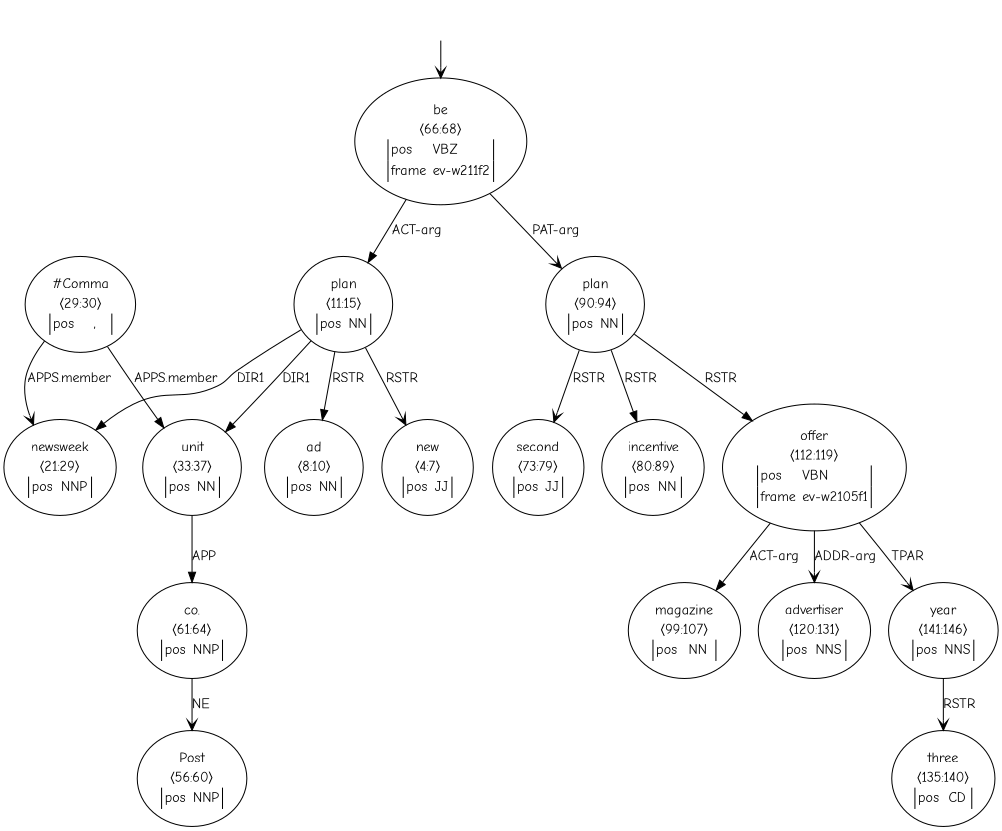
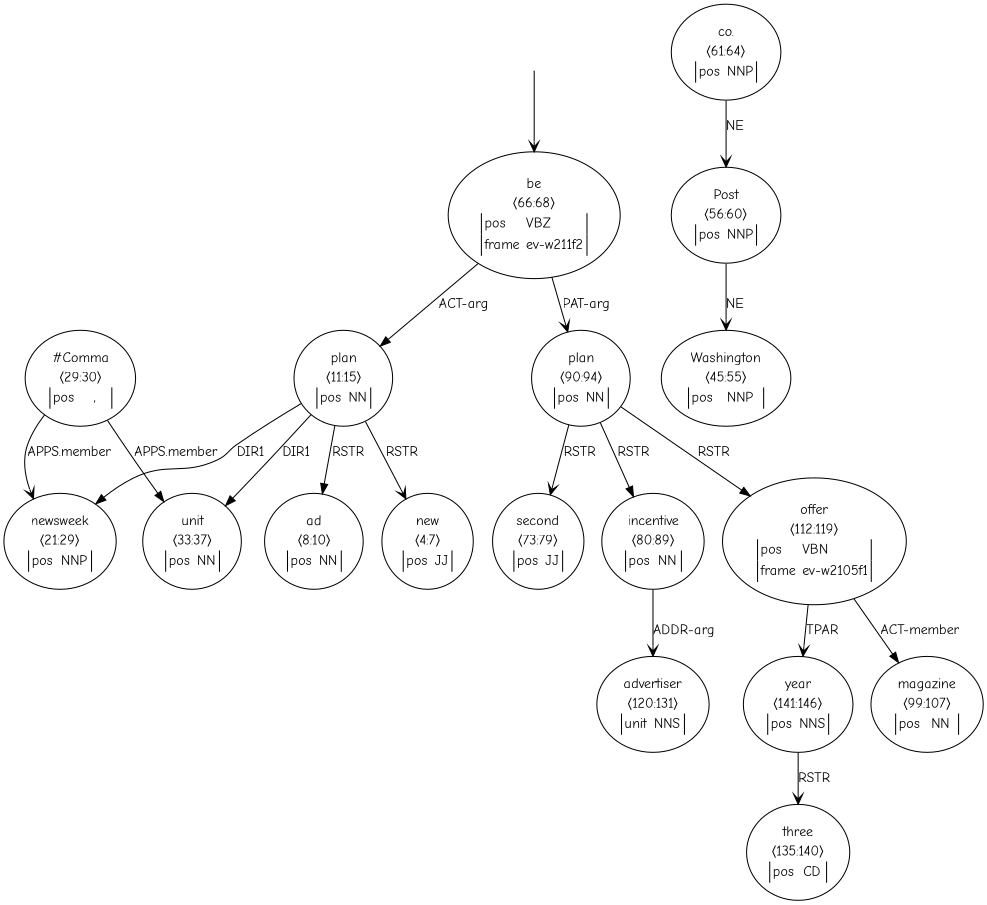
  digraph {
    fontname="Comic Neue"
    node [fontname="Comic Neue"]
    edge [arrowhead=vee fontname="Comic Neue"]
    top [style=invis]
    n2 [label=<<table align="center" border="0" cellspacing="0"><tr><td colspan="2">be</td></tr><tr><td colspan="2">〈66:68〉</td></tr><tr><td sides="l" border="1" align="left">pos</td><td sides="r" border="1" align="left">VBZ</td></tr><tr><td sides="l" border="1" align="left">frame</td><td sides="r" border="1" align="left">ev-w211f2</td></tr></table>>]
    n3 [label=<<table align="center" border="0" cellspacing="0"><tr><td colspan="2">plan</td></tr><tr><td colspan="2">〈11:15〉</td></tr><tr><td sides="l" border="1" align="left">pos</td><td sides="r" border="1" align="left">NN</td></tr></table>>]
    n4 [label=<<table align="center" border="0" cellspacing="0"><tr><td colspan="2">plan</td></tr><tr><td colspan="2">〈90:94〉</td></tr><tr><td sides="l" border="1" align="left">pos</td><td sides="r" border="1" align="left">NN</td></tr></table>>]
    n5 [label=<<table align="center" border="0" cellspacing="0"><tr><td colspan="2">new</td></tr><tr><td colspan="2">〈4:7〉</td></tr><tr><td sides="l" border="1" align="left">pos</td><td sides="r" border="1" align="left">JJ</td></tr></table>>]
    n6 [label=<<table align="center" border="0" cellspacing="0"><tr><td colspan="2">ad</td></tr><tr><td colspan="2">〈8:10〉</td></tr><tr><td sides="l" border="1" align="left">pos</td><td sides="r" border="1" align="left">NN</td></tr></table>>]
    n7 [label=<<table align="center" border="0" cellspacing="0"><tr><td colspan="2">newsweek</td></tr><tr><td colspan="2">〈21:29〉</td></tr><tr><td sides="l" border="1" align="left">pos</td><td sides="r" border="1" align="left">NNP</td></tr></table>>]
    n8 [label=<<table align="center" border="0" cellspacing="0"><tr><td colspan="2">unit</td></tr><tr><td colspan="2">〈33:37〉</td></tr><tr><td sides="l" border="1" align="left">pos</td><td sides="r" border="1" align="left">NN</td></tr></table>>]
    n9 [label=<<table align="center" border="0" cellspacing="0"><tr><td colspan="2">second</td></tr><tr><td colspan="2">〈73:79〉</td></tr><tr><td sides="l" border="1" align="left">pos</td><td sides="r" border="1" align="left">JJ</td></tr></table>>]
    n10 [label=<<table align="center" border="0" cellspacing="0"><tr><td colspan="2">incentive</td></tr><tr><td colspan="2">〈80:89〉</td></tr><tr><td sides="l" border="1" align="left">pos</td><td sides="r" border="1" align="left">NN</td></tr></table>>]
    n11 [label=<<table align="center" border="0" cellspacing="0"><tr><td colspan="2">offer</td></tr><tr><td colspan="2">〈112:119〉</td></tr><tr><td sides="l" border="1" align="left">pos</td><td sides="r" border="1" align="left">VBN</td></tr><tr><td sides="l" border="1" align="left">frame</td><td sides="r" border="1" align="left">ev-w2105f1</td></tr></table>>]
    n12 [label=<<table align="center" border="0" cellspacing="0"><tr><td colspan="2">co.</td></tr><tr><td colspan="2">〈61:64〉</td></tr><tr><td sides="l" border="1" align="left">pos</td><td sides="r" border="1" align="left">NNP</td></tr></table>>]
    n13 [label=<<table align="center" border="0" cellspacing="0"><tr><td colspan="2">#Comma</td></tr><tr><td colspan="2">〈29:30〉</td></tr><tr><td sides="l" border="1" align="left">pos</td><td sides="r" border="1" align="left">,</td></tr></table>>]
    n14 [label=<<table align="center" border="0" cellspacing="0"><tr><td colspan="2">Post</td></tr><tr><td colspan="2">〈56:60〉</td></tr><tr><td sides="l" border="1" align="left">pos</td><td sides="r" border="1" align="left">NNP</td></tr></table>>]
+   n15 [label=<<table align="center" border="0" cellspacing="0"><tr><td colspan="2">Washington</td></tr><tr><td colspan="2">〈45:55〉</td></tr><tr><td sides="l" border="1" align="left">pos</td><td sides="r" border="1" align="left">NNP</td></tr></table>>]
    n16 [label=<<table align="center" border="0" cellspacing="0"><tr><td colspan="2">magazine</td></tr><tr><td colspan="2">〈99:107〉</td></tr><tr><td sides="l" border="1" align="left">pos</td><td sides="r" border="1" align="left">NN</td></tr></table>>]
-   n17 [label=<<table align="center" border="0" cellspacing="0"><tr><td colspan="2">advertiser</td></tr><tr><td colspan="2">〈120:131〉</td></tr><tr><td sides="l" border="1" align="left">pos</td><td sides="r" border="1" align="left">NNS</td></tr></table>>]
+   n17 [label=<<table align="center" border="0" cellspacing="0"><tr><td colspan="2">advertiser</td></tr><tr><td colspan="2">〈120:131〉</td></tr><tr><td sides="l" border="1" align="left">unit</td><td sides="r" border="1" align="left">NNS</td></tr></table>>]
    n18 [label=<<table align="center" border="0" cellspacing="0"><tr><td colspan="2">year</td></tr><tr><td colspan="2">〈141:146〉</td></tr><tr><td sides="l" border="1" align="left">pos</td><td sides="r" border="1" align="left">NNS</td></tr></table>>]
    n19 [label=<<table align="center" border="0" cellspacing="0"><tr><td colspan="2">three</td></tr><tr><td colspan="2">〈135:140〉</td></tr><tr><td sides="l" border="1" align="left">pos</td><td sides="r" border="1" align="left">CD</td></tr></table>>]
    top -> n2
    n2 -> n3 [arrowhead=normal label="ACT-arg"]
    n2 -> n4 [label="PAT-arg"]
    n3 -> n5 [label=RSTR]
    n3 -> n6 [arrowhead=normal label=RSTR]
    n3 -> n7 [arrowhead=normal label=DIR1]
    n3 -> n8 [arrowhead=normal label=DIR1]
    n4 -> n9 [label=RSTR]
    n4 -> n10 [arrowhead=normal label=RSTR]
    n4 -> n11 [arrowhead=normal label=RSTR]
-   n8 -> n12 [arrowhead=normal label=APP]
-   n11 -> n16 [arrowhead=normal label="ACT-arg"]
-   n11 -> n17 [label="ADDR-arg"]
+   n11 -> n16 [arrowhead=normal label="ACT-member"]
+   n10 -> n17 [label="ADDR-arg"]
    n11 -> n18 [label=TPAR]
    n12 -> n14 [label=NE]
    n13 -> n7 [label="APPS.member"]
    n13 -> n8 [arrowhead=normal label="APPS.member"]
+   n14 -> n15 [label=NE]
    n18 -> n19 [label=RSTR]
  }
